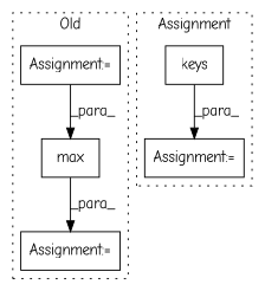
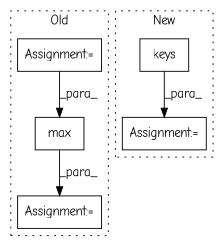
  digraph {
    fontname="Comic Neue"
    node [a=7 l=1 shape=box fontname="Comic Neue"]
    edge [fontname="Comic Neue"]
    n1 [a=32 l="4,1" label=max s="8865,8913"]
    n2 [label="Assignment:=" s=8864]
    n3 [label="Assignment:=" s=8255]
    n4 [a=32 l=6 label=keys s=10014]
    n5 [label="Assignment:=" s=9889]
    subgraph cluster_1 {
      label=Old
      style=dotted
      n1
      n2
      n3
    }
    subgraph cluster_2 {
-     label=Assignment
+     label=New
      style=dotted
      n4
      n5
    }
    n1 -> n2 [label=_para_]
    n3 -> n1 [label=_para_]
    n4 -> n5 [label=_para_]
  }
